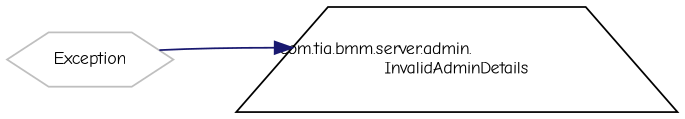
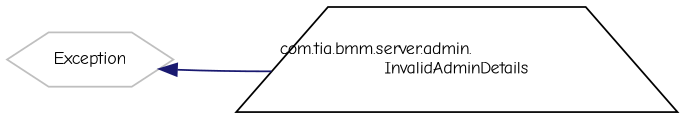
  digraph {
    rankdir=LR
    fontname="Comic Neue"
    node [fillcolor=white fontname="Comic Neue" fontsize=10 style=filled]
    n1 [color=grey75 height=0.2 label=Exception shape=hexagon width=0.4]
    n2 [color=black height=0.2 label="com.tia.bmm.server.admin.\lInvalidAdminDetails" shape=trapezium width=0.4]
-   n2 -> n1 [color=midnightblue dir=back fontname="Comic Neue" fontsize=10 labelfontname=Helvetica labelfontsize=10 style=solid]
+   n1 -> n2 [color=midnightblue dir=back fontname="Comic Neue" fontsize=10 labelfontname=Helvetica labelfontsize=10 style=solid]
  }
